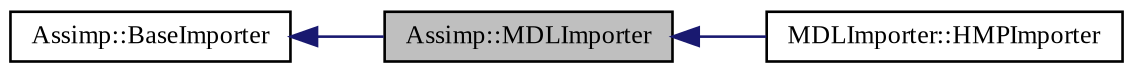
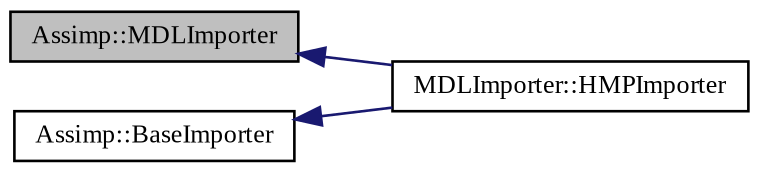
  digraph {
    fontname="Liberation Serif"
    rankdir=LR
    node [color=black fillcolor=white fontname="Liberation Serif" fontsize=10 shape=record style=filled]
    edge [color=midnightblue dir=back fontname="Liberation Serif" fontsize=10 labelfontname=Helvetica labelfontsize=10 style=solid]
    n1 [fillcolor=grey75 fontcolor=black height=0.2 label="Assimp::MDLImporter" width=0.4]
    n2 [height=0.2 label="MDLImporter::HMPImporter" width=0.4]
    n3 [height=0.2 label="Assimp::BaseImporter" width=0.4]
    n1 -> n2
-   n3 -> n1
+   n3 -> n2
  }
